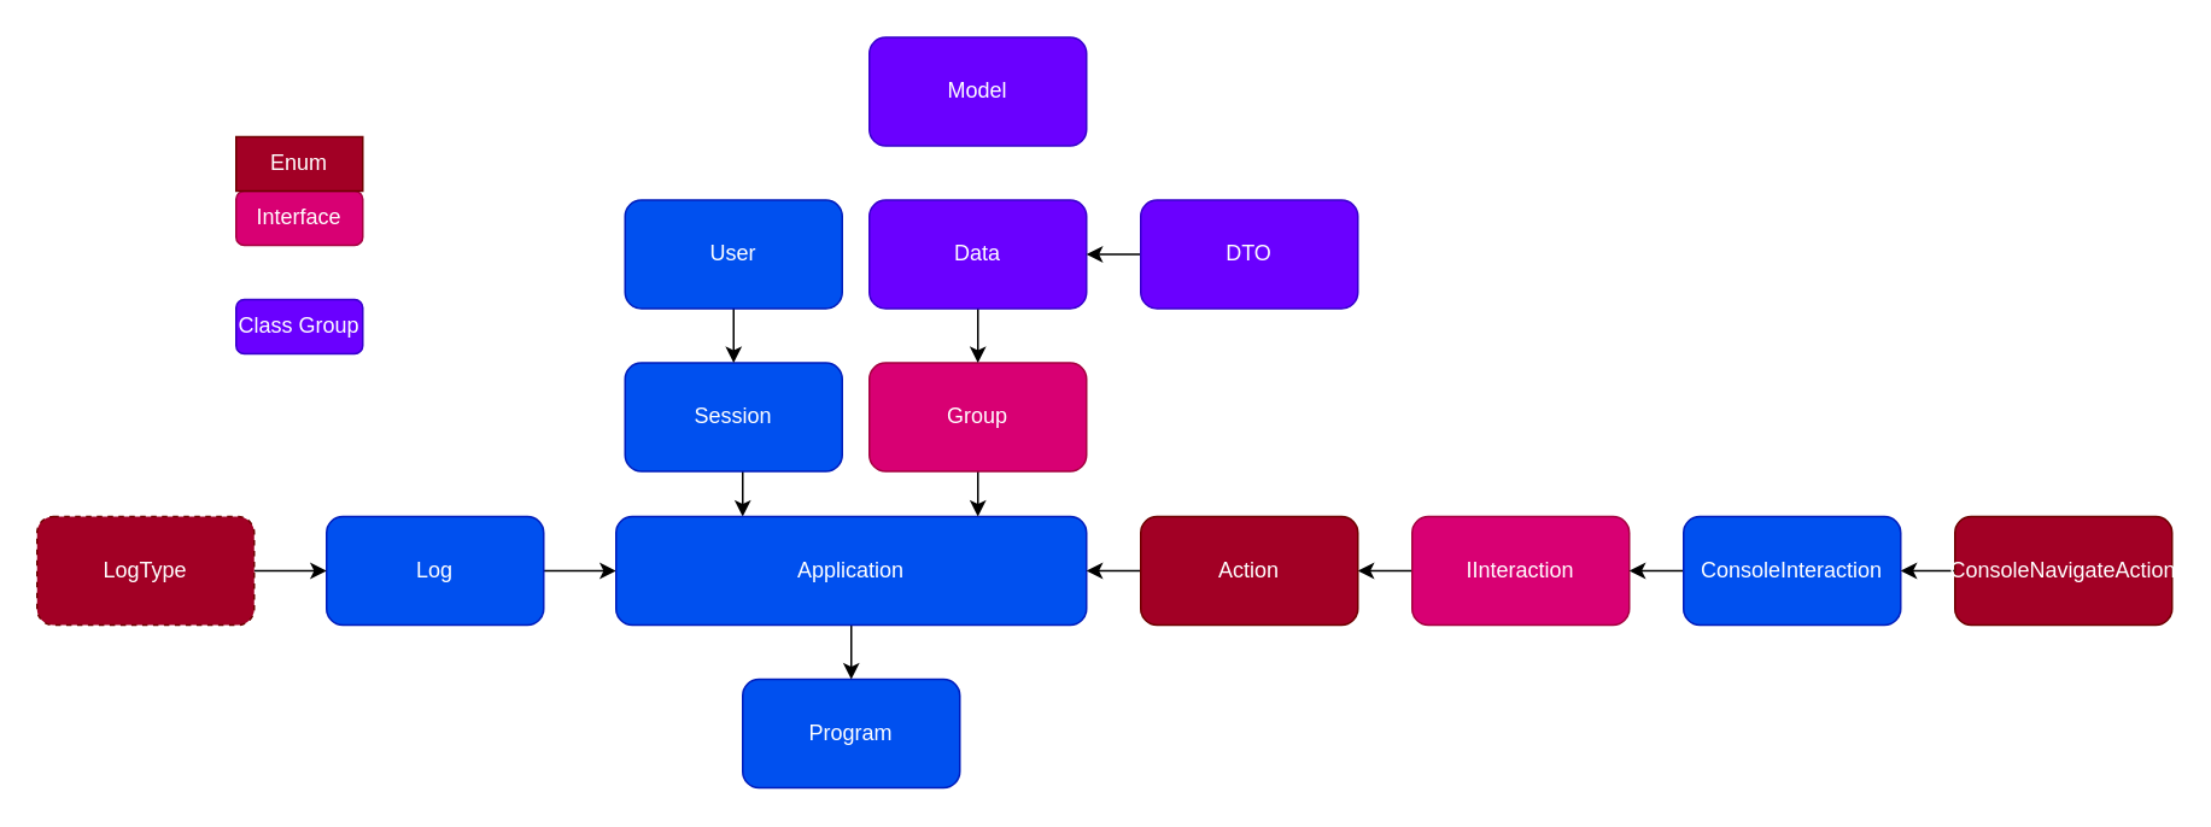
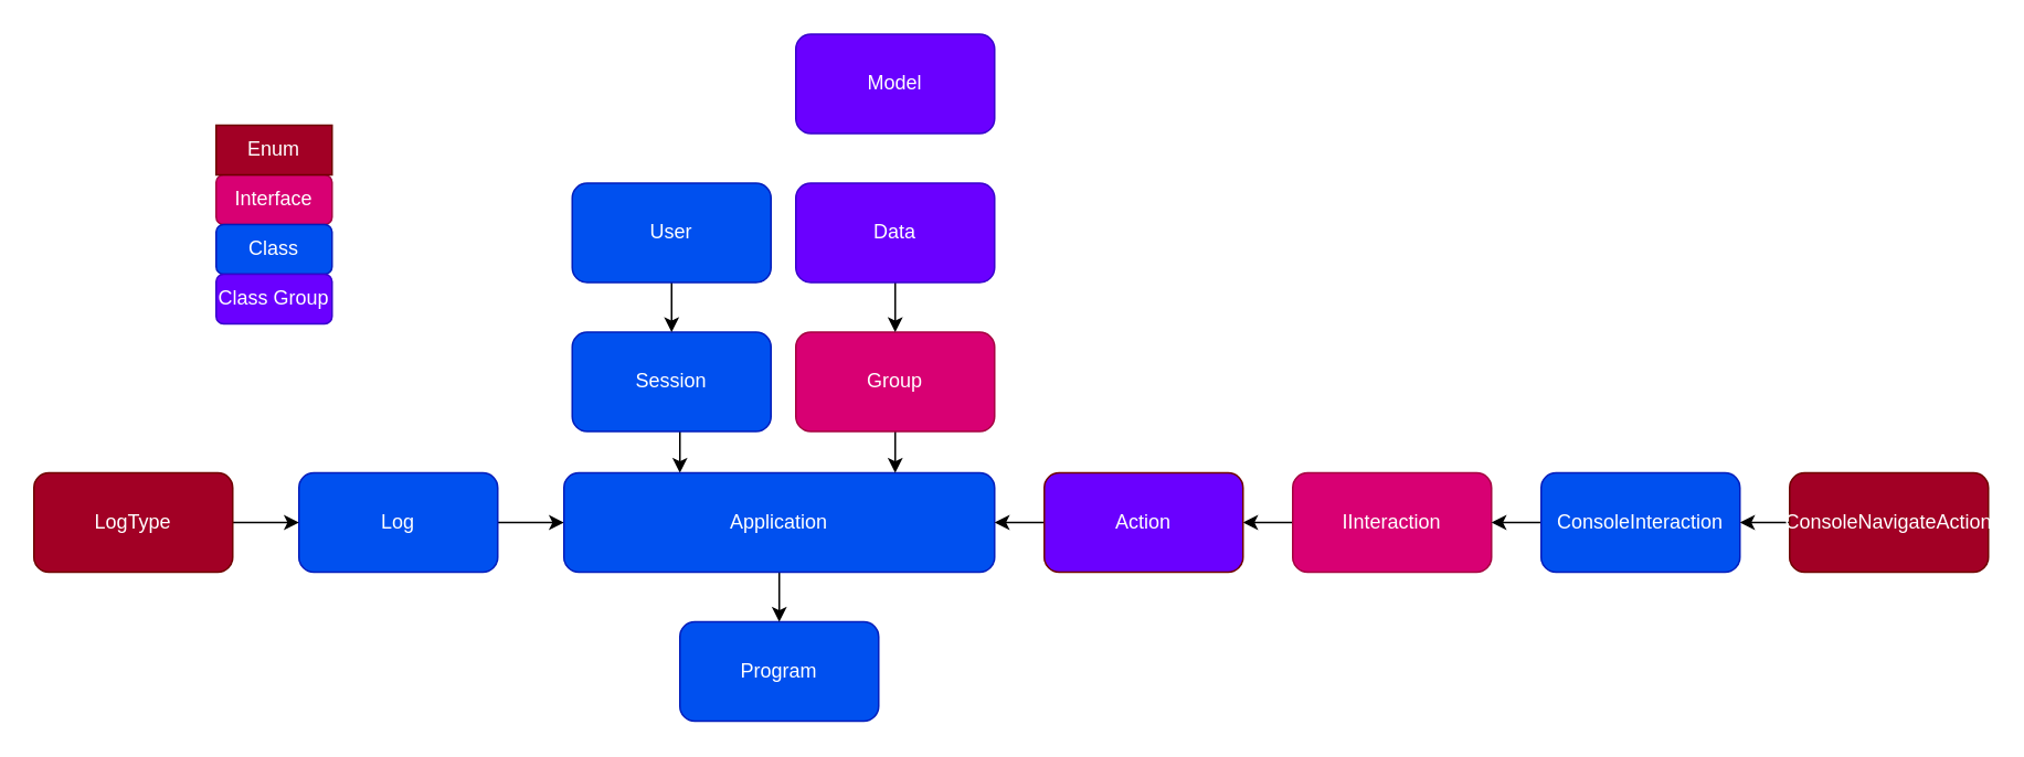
  <mxCell id="0" />
  <mxCell id="1" parent="0" />
  <mxCell id="2" value="Program" style="rounded=1;whiteSpace=wrap;html=1;fillColor=#0050ef;fontColor=#ffffff;strokeColor=#001DBC;" parent="1" vertex="1"><mxGeometry x="410" y="375" width="120" height="60" as="geometry" /></mxCell>
  <mxCell id="3" style="edgeStyle=orthogonalEdgeStyle;rounded=0;orthogonalLoop=1;jettySize=auto;html=1;entryX=0;entryY=0.5;entryDx=0;entryDy=0;" parent="1" source="4" target="10" edge="1"><mxGeometry relative="1" as="geometry"><Array as="points"><mxPoint x="240" y="315" /></Array></mxGeometry></mxCell>
  <mxCell id="4" value="Log" style="rounded=1;whiteSpace=wrap;html=1;fillColor=#0050ef;fontColor=#ffffff;strokeColor=#001DBC;" parent="1" vertex="1"><mxGeometry x="180" y="285" width="120" height="60" as="geometry" /></mxCell>
  <mxCell id="5" value="" style="edgeStyle=orthogonalEdgeStyle;rounded=0;orthogonalLoop=1;jettySize=auto;html=1;" parent="1" source="6" target="10" edge="1"><mxGeometry relative="1" as="geometry"><Array as="points"><mxPoint x="410" y="265" /><mxPoint x="410" y="265" /></Array></mxGeometry></mxCell>
  <mxCell id="6" value="Session" style="rounded=1;whiteSpace=wrap;html=1;fillColor=#0050ef;fontColor=#ffffff;strokeColor=#001DBC;" parent="1" vertex="1"><mxGeometry x="345" y="200" width="120" height="60" as="geometry" /></mxCell>
  <mxCell id="7" value="" style="edgeStyle=orthogonalEdgeStyle;rounded=0;orthogonalLoop=1;jettySize=auto;html=1;" edge="1" parent="1" source="8" target="23"><mxGeometry relative="1" as="geometry" /></mxCell>
  <mxCell id="8" value="IInteraction" style="rounded=1;whiteSpace=wrap;html=1;fillColor=#d80073;fontColor=#ffffff;strokeColor=#A50040;" parent="1" vertex="1"><mxGeometry x="780" y="285" width="120" height="60" as="geometry" /></mxCell>
  <mxCell id="9" value="" style="edgeStyle=orthogonalEdgeStyle;rounded=0;orthogonalLoop=1;jettySize=auto;html=1;" parent="1" source="10" target="2" edge="1"><mxGeometry relative="1" as="geometry" /></mxCell>
  <mxCell id="10" value="Application" style="rounded=1;whiteSpace=wrap;html=1;fillColor=#0050ef;fontColor=#ffffff;strokeColor=#001DBC;" parent="1" vertex="1"><mxGeometry x="340" y="285" width="260" height="60" as="geometry" /></mxCell>
  <mxCell id="11" value="" style="edgeStyle=orthogonalEdgeStyle;rounded=0;orthogonalLoop=1;jettySize=auto;html=1;" parent="1" source="12" target="8" edge="1"><mxGeometry relative="1" as="geometry" /></mxCell>
  <mxCell id="12" value="ConsoleInteraction" style="rounded=1;whiteSpace=wrap;html=1;fillColor=#0050ef;fontColor=#ffffff;strokeColor=#001DBC;" parent="1" vertex="1"><mxGeometry x="930" y="285" width="120" height="60" as="geometry" /></mxCell>
  <mxCell id="13" value="Interface" style="rounded=1;whiteSpace=wrap;html=1;fillColor=#d80073;fontColor=#ffffff;strokeColor=#A50040;" parent="1" vertex="1"><mxGeometry x="130" y="105" width="70" height="30" as="geometry" /></mxCell>
+ <mxCell id="14" value="Class" style="rounded=1;whiteSpace=wrap;html=1;fillColor=#0050ef;fontColor=#ffffff;strokeColor=#001DBC;" parent="1" vertex="1"><mxGeometry x="130" y="135" width="70" height="30" as="geometry" /></mxCell>
  <mxCell id="15" value="Enum" style="whiteSpace=wrap;html=1;fillColor=#a20025;fontColor=#ffffff;strokeColor=#6F0000;rounded=0;" parent="1" vertex="1"><mxGeometry x="130" y="75" width="70" height="30" as="geometry" /></mxCell>
  <mxCell id="16" value="" style="edgeStyle=orthogonalEdgeStyle;rounded=0;orthogonalLoop=1;jettySize=auto;html=1;" parent="1" source="17" target="4" edge="1"><mxGeometry relative="1" as="geometry" /></mxCell>
- <mxCell id="17" value="LogType" style="rounded=1;whiteSpace=wrap;html=1;fillColor=#a20025;fontColor=#ffffff;strokeColor=#6F0000;dashed=1;" parent="1" vertex="1"><mxGeometry x="20" y="285" width="120" height="60" as="geometry" /></mxCell>
+ <mxCell id="17" value="LogType" style="rounded=1;whiteSpace=wrap;html=1;fillColor=#a20025;fontColor=#ffffff;strokeColor=#6F0000;" parent="1" vertex="1"><mxGeometry x="20" y="285" width="120" height="60" as="geometry" /></mxCell>
  <mxCell id="18" value="" style="edgeStyle=orthogonalEdgeStyle;rounded=0;orthogonalLoop=1;jettySize=auto;html=1;" parent="1" source="19" target="6" edge="1"><mxGeometry relative="1" as="geometry" /></mxCell>
  <mxCell id="19" value="User" style="rounded=1;whiteSpace=wrap;html=1;fillColor=#0050ef;fontColor=#ffffff;strokeColor=#001DBC;" parent="1" vertex="1"><mxGeometry x="345" y="110" width="120" height="60" as="geometry" /></mxCell>
  <mxCell id="20" value="" style="edgeStyle=orthogonalEdgeStyle;rounded=0;orthogonalLoop=1;jettySize=auto;html=1;" parent="1" source="21" target="12" edge="1"><mxGeometry relative="1" as="geometry" /></mxCell>
  <mxCell id="21" value="ConsoleNavigateAction" style="rounded=1;whiteSpace=wrap;html=1;fillColor=#a20025;fontColor=#ffffff;strokeColor=#6F0000;" parent="1" vertex="1"><mxGeometry x="1080" y="285" width="120" height="60" as="geometry" /></mxCell>
  <mxCell id="22" value="" style="edgeStyle=orthogonalEdgeStyle;rounded=0;orthogonalLoop=1;jettySize=auto;html=1;" edge="1" parent="1" source="23" target="10"><mxGeometry relative="1" as="geometry" /></mxCell>
- <mxCell id="23" value="Action" style="rounded=1;whiteSpace=wrap;html=1;fillColor=#a20025;fontColor=#ffffff;strokeColor=#6F0000;" parent="1" vertex="1"><mxGeometry x="630" y="285" width="120" height="60" as="geometry" /></mxCell>
+ <mxCell id="23" value="Action" style="rounded=1;whiteSpace=wrap;html=1;fillColor=#6a00ff;fontColor=#ffffff;strokeColor=#6F0000;" parent="1" vertex="1"><mxGeometry x="630" y="285" width="120" height="60" as="geometry" /></mxCell>
  <mxCell id="24" value="" style="edgeStyle=orthogonalEdgeStyle;rounded=0;orthogonalLoop=1;jettySize=auto;html=1;" edge="1" parent="1" source="25" target="10"><mxGeometry relative="1" as="geometry"><Array as="points"><mxPoint x="540" y="275" /><mxPoint x="540" y="275" /></Array></mxGeometry></mxCell>
  <mxCell id="25" value="Group" style="rounded=1;whiteSpace=wrap;html=1;fillColor=#d80073;fontColor=#ffffff;strokeColor=#A50040;" parent="1" vertex="1"><mxGeometry x="480" y="200" width="120" height="60" as="geometry" /></mxCell>
  <mxCell id="26" value="" style="edgeStyle=orthogonalEdgeStyle;rounded=0;orthogonalLoop=1;jettySize=auto;html=1;" parent="1" source="27" target="25" edge="1"><mxGeometry relative="1" as="geometry" /></mxCell>
  <mxCell id="27" value="Data" style="rounded=1;whiteSpace=wrap;html=1;fillColor=#6a00ff;fontColor=#ffffff;strokeColor=#3700CC;" parent="1" vertex="1"><mxGeometry x="480" y="110" width="120" height="60" as="geometry" /></mxCell>
  <mxCell id="28" value="Class Group" style="rounded=1;whiteSpace=wrap;html=1;fillColor=#6a00ff;fontColor=#ffffff;strokeColor=#3700CC;" parent="1" vertex="1"><mxGeometry x="130" y="165" width="70" height="30" as="geometry" /></mxCell>
  <mxCell id="29" value="Model" style="rounded=1;whiteSpace=wrap;html=1;fillColor=#6a00ff;fontColor=#ffffff;strokeColor=#3700CC;" parent="1" vertex="1"><mxGeometry x="480" y="20" width="120" height="60" as="geometry" /></mxCell>
- <mxCell id="30" value="" style="edgeStyle=orthogonalEdgeStyle;rounded=0;orthogonalLoop=1;jettySize=auto;html=1;" parent="1" source="31" target="27" edge="1"><mxGeometry relative="1" as="geometry" /></mxCell>
- <mxCell id="31" value="DTO" style="rounded=1;whiteSpace=wrap;html=1;fillColor=#6a00ff;fontColor=#ffffff;strokeColor=#3700CC;" parent="1" vertex="1"><mxGeometry x="630" y="110" width="120" height="60" as="geometry" /></mxCell>
